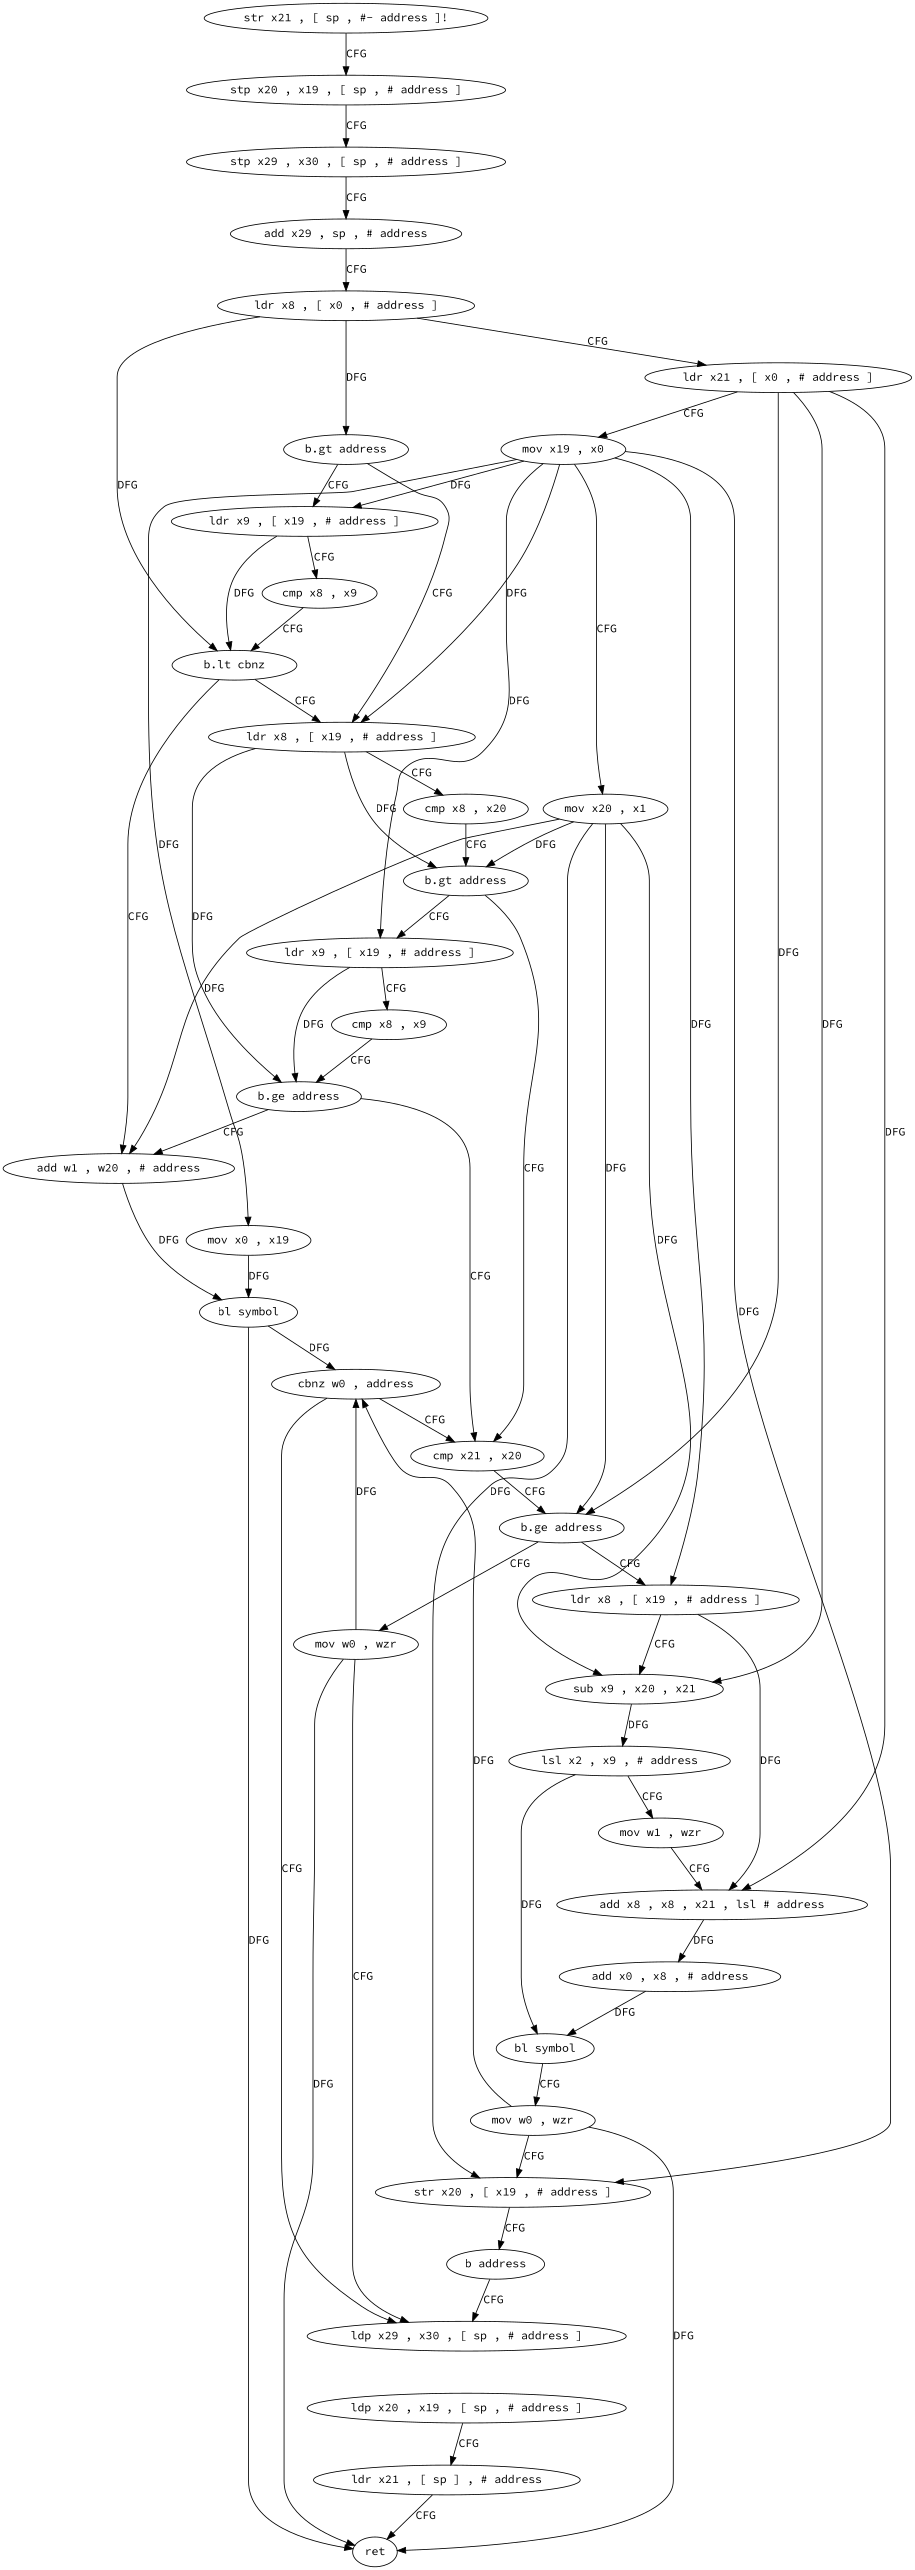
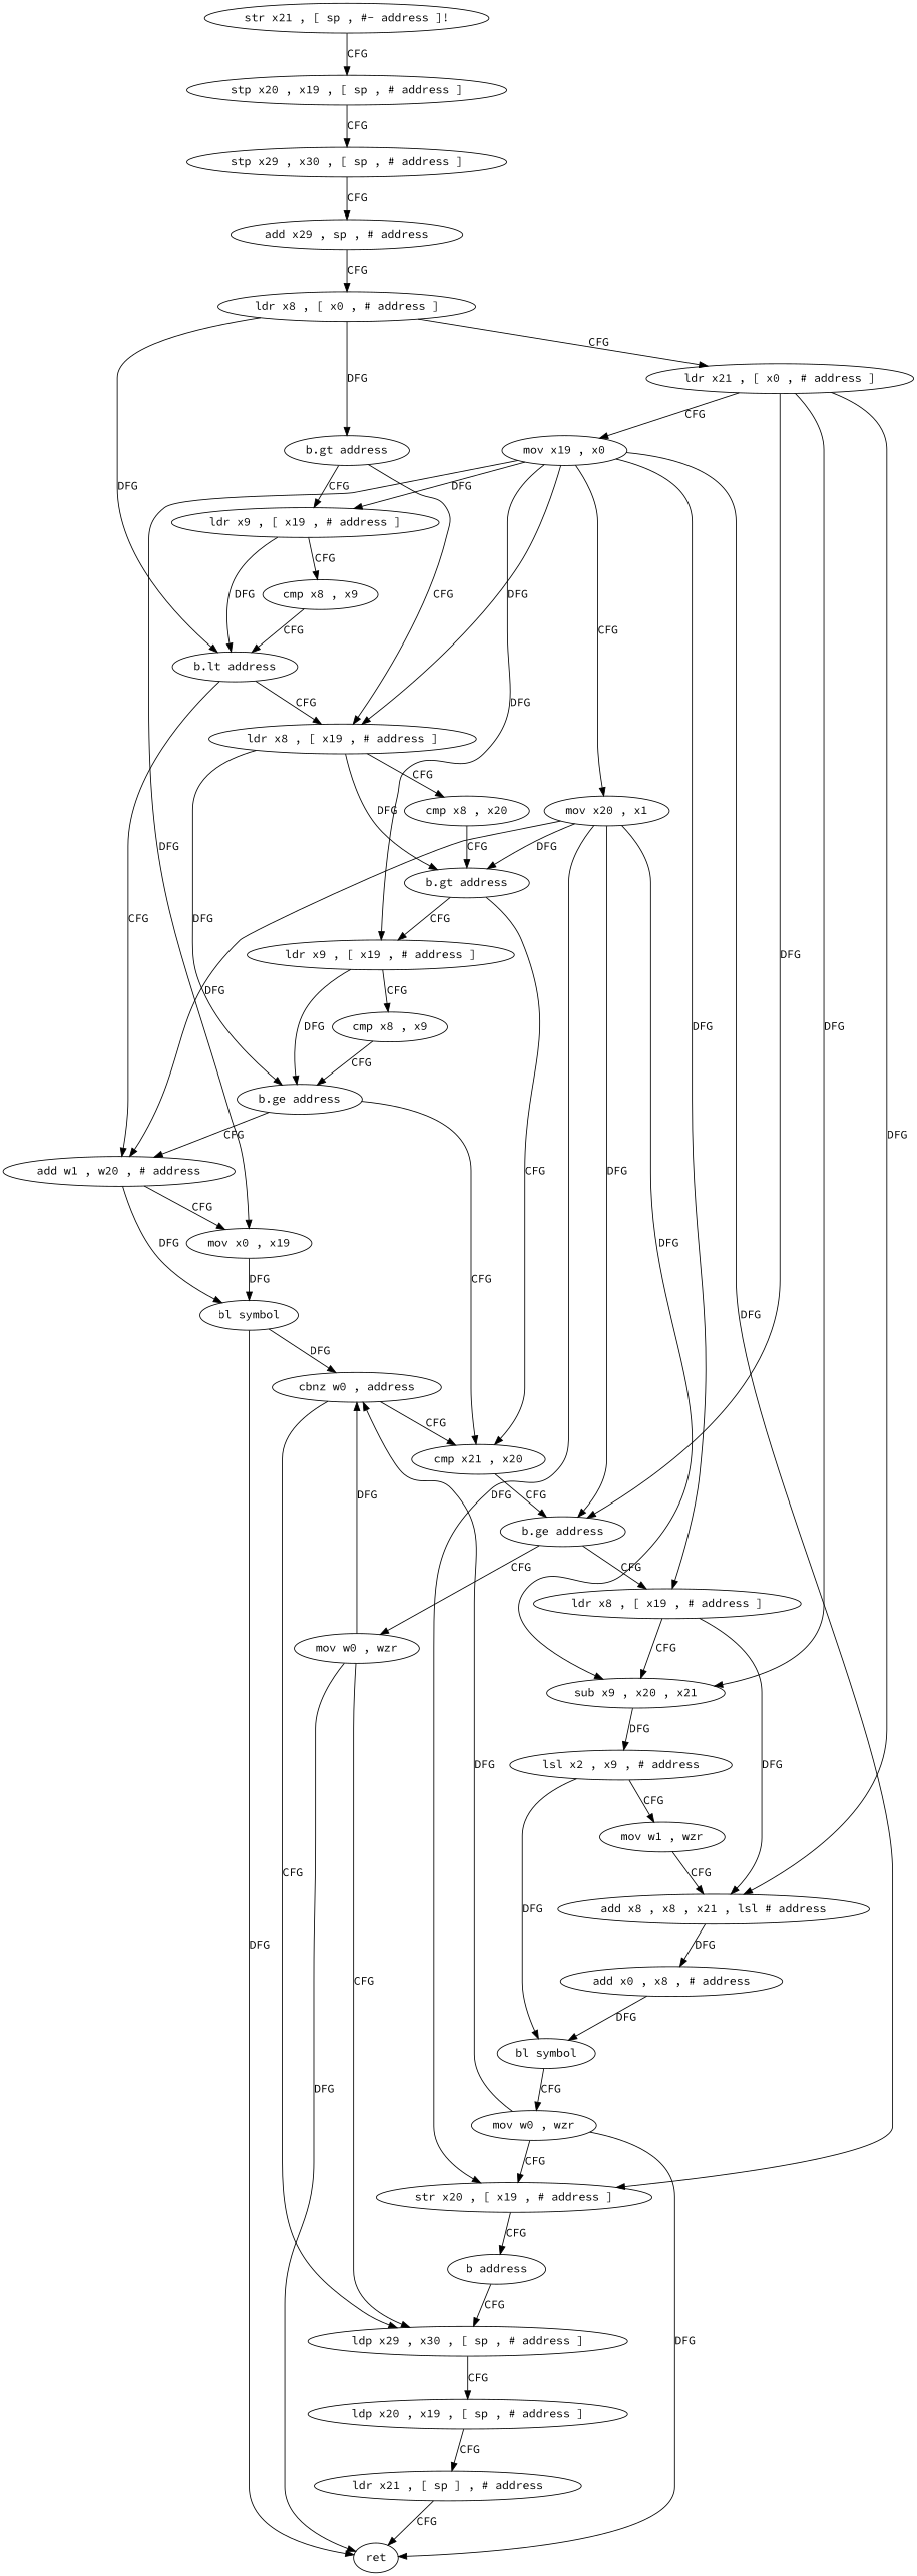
  digraph {
    fontname="Source Code Pro"
    node [fontname="Source Code Pro"]
    edge [fontname="Source Code Pro"]
    n1 [label="str x21 , [ sp , #- address ]!"]
    n2 [label="stp x20 , x19 , [ sp , # address ]"]
    n3 [label="stp x29 , x30 , [ sp , # address ]"]
    n4 [label="add x29 , sp , # address"]
    n5 [label="ldr x8 , [ x0 , # address ]"]
    n6 [label="ldr x21 , [ x0 , # address ]"]
    n7 [label="b.gt address"]
-   n8 [label="b.lt cbnz"]
+   n8 [label="b.lt address"]
    n9 [label="mov x19 , x0"]
    n10 [label="b.ge address"]
    n11 [label="sub x9 , x20 , x21"]
    n12 [label="add x8 , x8 , x21 , lsl # address"]
    n13 [label="ldr x8 , [ x19 , # address ]"]
    n14 [label="ldr x9 , [ x19 , # address ]"]
    n15 [label="add w1 , w20 , # address"]
    n16 [label="mov x20 , x1"]
    n17 [label="ldr x9 , [ x19 , # address ]"]
    n18 [label="ldr x8 , [ x19 , # address ]"]
    n19 [label="mov x0 , x19"]
    n20 [label="str x20 , [ x19 , # address ]"]
    n21 [label="mov w0 , wzr"]
    n22 [label="lsl x2 , x9 , # address"]
    n23 [label="add x0 , x8 , # address"]
    n24 [label="b.gt address"]
    n25 [label="cmp x8 , x20"]
    n26 [label="b.ge address"]
    n27 [label="cmp x8 , x9"]
    n28 [label="cmp x8 , x9"]
    n29 [label="bl symbol"]
    n30 [label="b address"]
    n31 [label="cmp x21 , x20"]
    n32 [label="cbnz w0 , address"]
    n33 [label=ret]
    n34 [label="ldp x29 , x30 , [ sp , # address ]"]
    n35 [label="ldp x20 , x19 , [ sp , # address ]"]
    n36 [label="ldr x21 , [ sp ] , # address"]
    n37 [label="mov w1 , wzr"]
    n38 [label="bl symbol"]
    n39 [label="mov w0 , wzr"]
    n1 -> n2 [label=CFG]
    n2 -> n3 [label=CFG]
    n3 -> n4 [label=CFG]
    n4 -> n5 [label=CFG]
    n5 -> n6 [label=CFG]
    n5 -> n7 [label=DFG]
    n5 -> n8 [label=DFG]
    n6 -> n9 [label=CFG]
    n6 -> n10 [label=DFG]
    n6 -> n11 [label=DFG]
    n6 -> n12 [label=DFG]
    n7 -> n13 [label=CFG]
    n7 -> n14 [label=CFG]
    n8 -> n13 [label=CFG]
    n8 -> n15 [label=CFG]
    n9 -> n13 [label=DFG]
    n9 -> n14 [label=DFG]
    n9 -> n16 [label=CFG]
    n9 -> n17 [label=DFG]
    n9 -> n18 [label=DFG]
    n9 -> n19 [label=DFG]
    n9 -> n20 [label=DFG]
    n10 -> n18 [label=CFG]
    n10 -> n21 [label=CFG]
    n11 -> n22 [label=DFG]
    n12 -> n23 [label=DFG]
    n13 -> n24 [label=DFG]
    n13 -> n25 [label=CFG]
    n13 -> n26 [label=DFG]
    n14 -> n8 [label=DFG]
    n14 -> n27 [label=CFG]
+   n15 -> n19 [label=CFG]
    n15 -> n29 [label=DFG]
    n16 -> n10 [label=DFG]
    n16 -> n11 [label=DFG]
    n16 -> n15 [label=DFG]
    n16 -> n20 [label=DFG]
    n16 -> n24 [label=DFG]
    n17 -> n26 [label=DFG]
    n17 -> n28 [label=CFG]
    n18 -> n11 [label=CFG]
    n18 -> n12 [label=DFG]
    n19 -> n29 [label=DFG]
    n20 -> n30 [label=CFG]
    n21 -> n32 [label=DFG]
    n21 -> n33 [label=DFG]
    n21 -> n34 [label=CFG]
    n22 -> n37 [label=CFG]
    n22 -> n38 [label=DFG]
    n23 -> n38 [label=DFG]
    n24 -> n17 [label=CFG]
    n24 -> n31 [label=CFG]
    n25 -> n24 [label=CFG]
    n26 -> n15 [label=CFG]
    n26 -> n31 [label=CFG]
    n27 -> n8 [label=CFG]
    n28 -> n26 [label=CFG]
    n29 -> n32 [label=DFG]
    n29 -> n33 [label=DFG]
    n30 -> n34 [label=CFG]
    n31 -> n10 [label=CFG]
    n32 -> n31 [label=CFG]
    n32 -> n34 [label=CFG]
+   n34 -> n35 [label=CFG]
    n35 -> n36 [label=CFG]
    n36 -> n33 [label=CFG]
    n37 -> n12 [label=CFG]
    n38 -> n39 [label=CFG]
    n39 -> n20 [label=CFG]
    n39 -> n32 [label=DFG]
    n39 -> n33 [label=DFG]
  }
